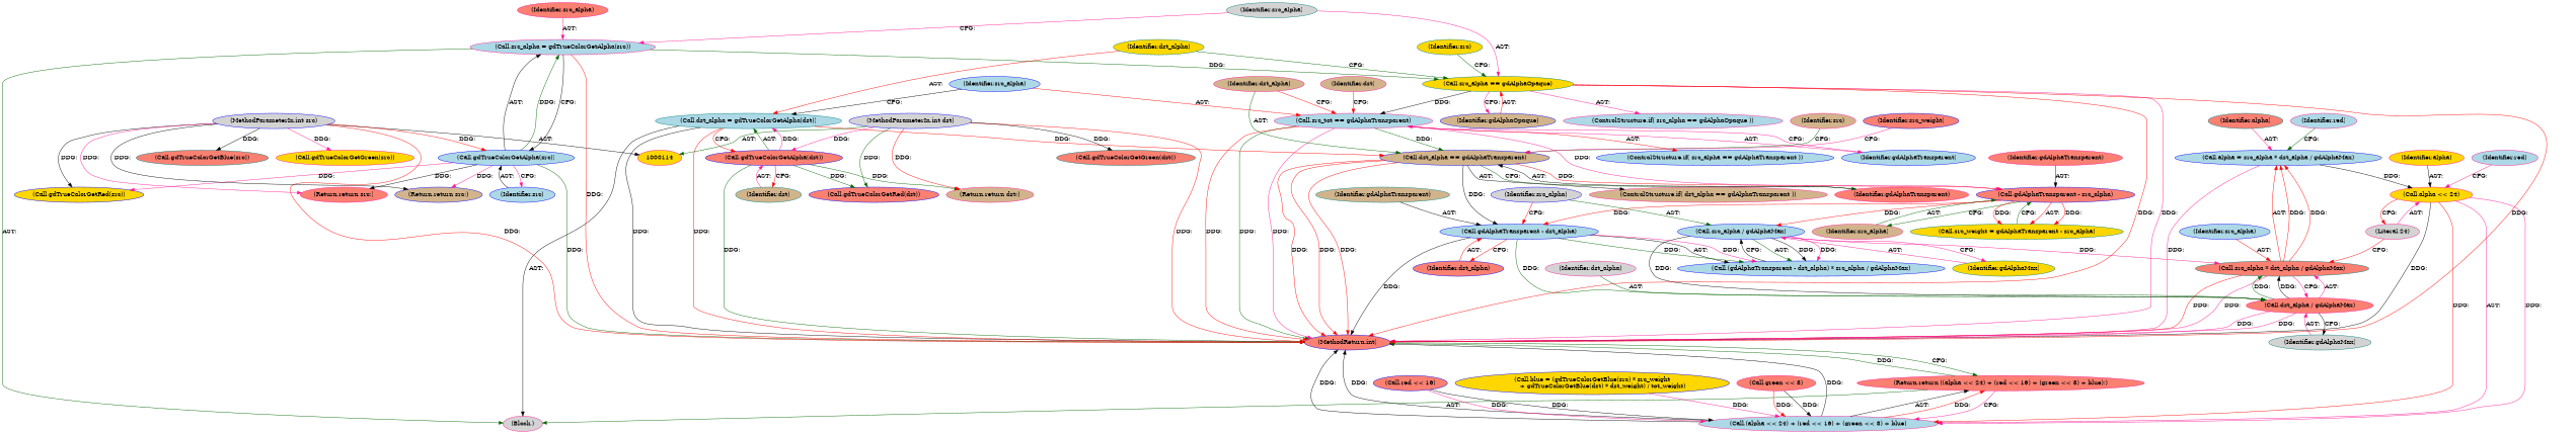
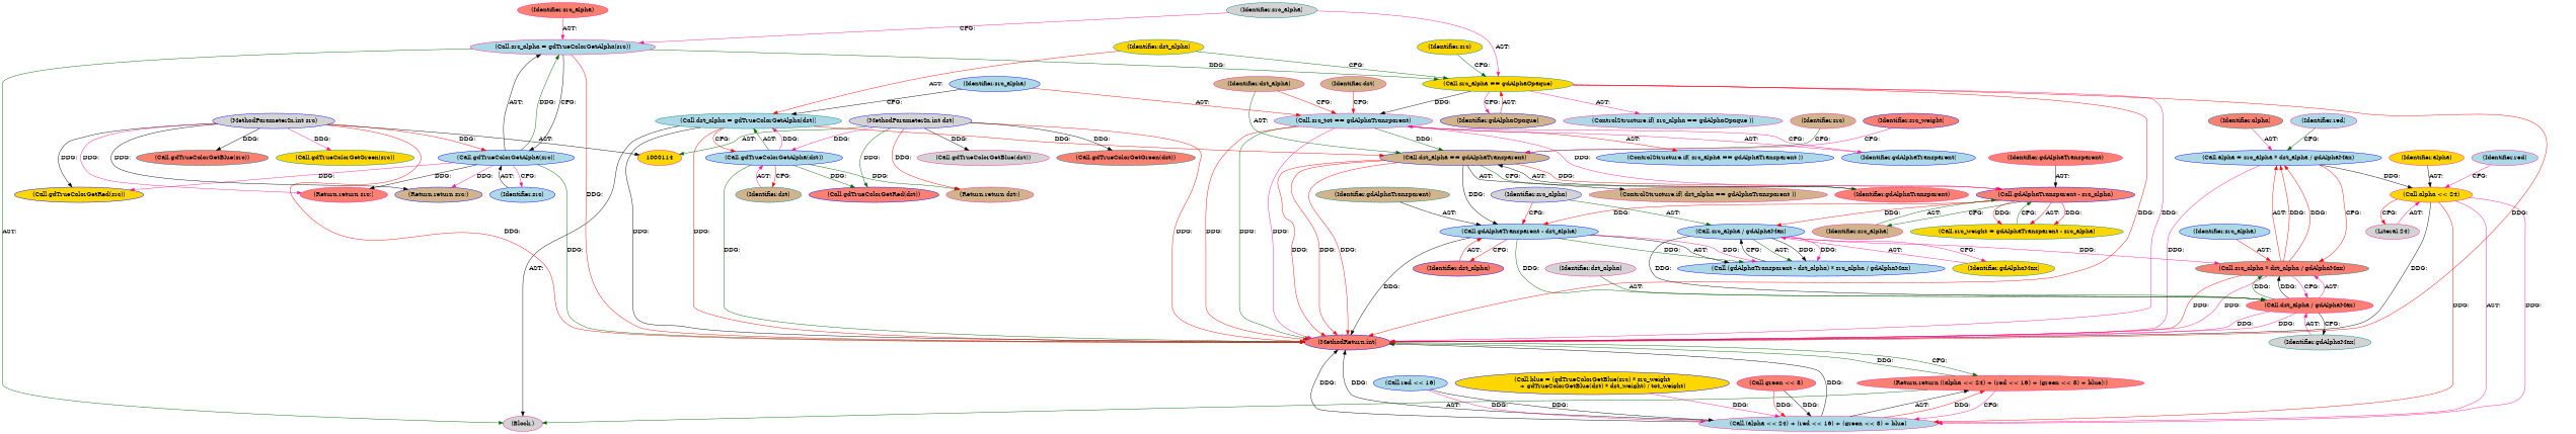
  digraph {
    node [color=deeppink fillcolor=lightblue style=filled]
    edge [color=red]
    n1 [color=blue label="(Call,alpha = src_alpha * dst_alpha / gdAlphaMax)"]
    n2 [color=teal fillcolor=salmon label="(Call,src_alpha * dst_alpha / gdAlphaMax)"]
    n3 [fillcolor=gold label="(Call,alpha << 24)"]
    n4 [color=blue fillcolor=salmon label="(MethodReturn,int)"]
    n5 [fillcolor=salmon label="(Call,dst_alpha / gdAlphaMax)"]
    n6 [label="(Call,(alpha << 24) + (red << 16) + (green << 8) + blue)"]
    n7 [fillcolor=lightgrey label="(Literal,24)"]
    n8 [fillcolor=lightgrey label="(Block,)"]
    n9 [fillcolor=salmon label="(Return,return ((alpha << 24) + (red << 16) + (green << 8) + blue);)"]
    n10 [color=teal fillcolor=lightgrey label="(Identifier,gdAlphaMax)"]
    n11 [color=blue label="(Call,src_alpha / gdAlphaMax)"]
    n12 [color=teal fillcolor=gold label="(Identifier,gdAlphaMax)"]
    n13 [color=blue label="(Call,(gdAlphaTransparent - dst_alpha) * src_alpha / gdAlphaMax)"]
    n14 [color=blue fillcolor=salmon label="(Call,gdAlphaTransparent - src_alpha)"]
    n15 [color=blue label="(Call,gdAlphaTransparent - dst_alpha)"]
    n16 [fillcolor=tan label="(Identifier,src_alpha)"]
    n17 [color=teal fillcolor=gold label="(Call,src_weight = gdAlphaTransparent - src_alpha)"]
    n18 [color=blue fillcolor=salmon label="(Identifier,dst_alpha)"]
    n19 [color=blue fillcolor=tan label="(Call,dst_alpha == gdAlphaTransparent)"]
    n20 [fillcolor=salmon label="(Identifier,gdAlphaTransparent)"]
    n21 [fillcolor=tan label="(ControlStructure,if( dst_alpha == gdAlphaTransparent ))"]
    n22 [color=teal label="(Call,dst_alpha = gdTrueColorGetAlpha(dst))"]
-   n23 [color=blue fillcolor=salmon label="(Call,gdTrueColorGetAlpha(dst))"]
+   n23 [color=blue label="(Call,gdTrueColorGetAlpha(dst))"]
    n24 [color=teal fillcolor=tan label="(Identifier,dst)"]
    n25 [fillcolor=tan label="(Return,return dst;)"]
    n26 [color=blue fillcolor=salmon label="(Call,gdTrueColorGetRed(dst))"]
    n27 [color=blue fillcolor=lightgrey label="(MethodParameterIn,int dst)"]
+   n28 [fillcolor=lightgrey label="(Call,gdTrueColorGetBlue(dst))"]
    n29 [color=teal fillcolor=salmon label="(Call,gdTrueColorGetGreen(dst))"]
    1000114 [fillcolor=gold]
    n31 [label="(Call,src_tot == gdAlphaTransparent)"]
    n32 [color=blue label="(ControlStructure,if( src_alpha == gdAlphaTransparent ))"]
    n33 [color=blue label="(Identifier,gdAlphaTransparent)"]
    n34 [color=teal fillcolor=gold label="(Call,src_alpha == gdAlphaOpaque)"]
    n35 [color=blue fillcolor=tan label="(Identifier,gdAlphaOpaque)"]
    n36 [label="(ControlStructure,if( src_alpha == gdAlphaOpaque ))"]
    n37 [label="(Call,src_alpha = gdTrueColorGetAlpha(src))"]
    n38 [color=blue label="(Call,gdTrueColorGetAlpha(src))"]
    n39 [color=blue fillcolor=gold label="(Call,gdTrueColorGetRed(src))"]
    n40 [color=blue fillcolor=tan label="(Return,return src;)"]
    n41 [color=blue label="(Identifier,src)"]
    n42 [fillcolor=salmon label="(Return,return src;)"]
    n43 [color=blue fillcolor=lightgrey label="(MethodParameterIn,int src)"]
    n44 [color=teal fillcolor=salmon label="(Call,gdTrueColorGetBlue(src))"]
-   n45 [fillcolor=gold label="(Call,gdTrueColorGetGreen(src))"]
-   n46 [color=blue fillcolor=salmon label="(Call,red << 16)"]
+   n45 [color=teal fillcolor=gold label="(Call,gdTrueColorGetGreen(src))"]
+   n46 [color=blue label="(Call,red << 16)"]
    n47 [color=teal fillcolor=salmon label="(Identifier,alpha)"]
    n48 [color=blue label="(Identifier,src_alpha)"]
    n49 [color=teal fillcolor=lightgrey label="(Identifier,src_alpha)"]
    n50 [fillcolor=lightgrey label="(Identifier,dst_alpha)"]
    n51 [fillcolor=salmon label="(Identifier,gdAlphaTransparent)"]
    n52 [fillcolor=tan label="(Identifier,src)"]
    n53 [fillcolor=salmon label="(Identifier,src_alpha)"]
    n54 [color=teal fillcolor=tan label="(Identifier,gdAlphaTransparent)"]
    n55 [color=teal fillcolor=gold label="(Identifier,dst_alpha)"]
    n56 [color=blue fillcolor=gold label="(Call,blue = (gdTrueColorGetBlue(src) * src_weight\n           + gdTrueColorGetBlue(dst) * dst_weight) / tot_weight)"]
    n57 [fillcolor=tan label="(Identifier,dst)"]
    n58 [fillcolor=gold label="(Identifier,alpha)"]
    n59 [color=blue label="(Identifier,src_alpha)"]
    n60 [label="(Identifier,red)"]
    n61 [fillcolor=tan label="(Identifier,dst_alpha)"]
    n62 [fillcolor=salmon label="(Call,green << 8)"]
    n63 [color=blue fillcolor=salmon label="(Identifier,src_weight)"]
    n64 [label="(Identifier,red)"]
    n65 [color=blue fillcolor=lightgrey label="(Identifier,src_alpha)"]
    n66 [color=teal fillcolor=gold label="(Identifier,src)"]
-   n7 -> n2 [label="CFG: "]
+   n1 -> n2 [label="CFG: "]
    n1 -> n3 [color=black label="DDG: "]
    n1 -> n4 [color=deeppink label="DDG: "]
    n2 -> n1 [label="AST: "]
    n2 -> n1 [label="DDG: "]
    n2 -> n1 [label="DDG: "]
    n2 -> n4 [label="DDG: "]
    n2 -> n4 [color=deeppink label="DDG: "]
    n2 -> n5 [color=deeppink label="CFG: "]
    n3 -> n4 [color=black label="DDG: "]
    n3 -> n6 [color=deeppink label="AST: "]
    n3 -> n6 [color=deeppink label="DDG: "]
    n3 -> n6 [label="DDG: "]
    n3 -> n7 [label="CFG: "]
    n4 -> n9 [color=darkgreen label="CFG: "]
    n5 -> n2 [color=deeppink label="AST: "]
    n5 -> n2 [color=darkgreen label="DDG: "]
    n5 -> n2 [color=black label="DDG: "]
    n5 -> n4 [color=deeppink label="DDG: "]
    n5 -> n4 [color=deeppink label="DDG: "]
    n5 -> n10 [color=black label="CFG: "]
    n6 -> n4 [color=black label="DDG: "]
    n6 -> n4 [color=black label="DDG: "]
    n6 -> n4 [color=black label="DDG: "]
    n6 -> n9 [color=black label="AST: "]
    n6 -> n9 [label="DDG: "]
    n7 -> n3 [color=deeppink label="AST: "]
    n9 -> n4 [color=darkgreen label="DDG: "]
    n9 -> n6 [color=deeppink label="CFG: "]
    n9 -> n8 [color=darkgreen label="AST: "]
    n10 -> n5 [color=deeppink label="AST: "]
    n11 -> n2 [color=deeppink label="DDG: "]
    n11 -> n5 [color=black label="DDG: "]
    n11 -> n12 [color=deeppink label="CFG: "]
    n11 -> n13 [color=darkgreen label="AST: "]
    n11 -> n13 [color=black label="DDG: "]
    n11 -> n13 [color=deeppink label="DDG: "]
    n12 -> n11 [color=deeppink label="AST: "]
    n13 -> n11 [color=black label="CFG: "]
    n14 -> n11 [label="DDG: "]
    n14 -> n15 [label="DDG: "]
    n14 -> n16 [color=darkgreen label="CFG: "]
    n14 -> n17 [label="AST: "]
    n14 -> n17 [label="DDG: "]
    n14 -> n17 [label="DDG: "]
    n15 -> n4 [color=black label="DDG: "]
    n15 -> n5 [color=darkgreen label="DDG: "]
    n15 -> n13 [color=black label="AST: "]
    n15 -> n13 [color=deeppink label="DDG: "]
    n15 -> n13 [color=darkgreen label="DDG: "]
    n15 -> n18 [label="CFG: "]
    n16 -> n14 [color=darkgreen label="AST: "]
    n17 -> n14 [color=darkgreen label="CFG: "]
    n18 -> n15 [label="AST: "]
    n19 -> n4 [label="DDG: "]
    n19 -> n4 [label="DDG: "]
    n19 -> n4 [label="DDG: "]
    n19 -> n14 [label="DDG: "]
    n19 -> n15 [color=black label="DDG: "]
    n19 -> n20 [color=darkgreen label="CFG: "]
    n19 -> n21 [color=black label="AST: "]
    n20 -> n19 [color=black label="AST: "]
    n22 -> n4 [color=black label="DDG: "]
    n22 -> n4 [label="DDG: "]
    n22 -> n8 [color=black label="AST: "]
    n22 -> n19 [label="DDG: "]
    n22 -> n23 [label="CFG: "]
    n23 -> n4 [color=darkgreen label="DDG: "]
    n23 -> n22 [color=darkgreen label="AST: "]
    n23 -> n22 [color=deeppink label="DDG: "]
    n23 -> n24 [label="CFG: "]
    n23 -> n25 [color=darkgreen label="DDG: "]
    n23 -> n26 [color=darkgreen label="DDG: "]
    n24 -> n23 [color=deeppink label="AST: "]
    n27 -> n4 [label="DDG: "]
    n27 -> n23 [color=deeppink label="DDG: "]
    n27 -> n25 [label="DDG: "]
    n27 -> n26 [color=darkgreen label="DDG: "]
+   n27 -> n28 [color=black label="DDG: "]
    n27 -> n29 [color=black label="DDG: "]
    n27 -> 1000114 [color=darkgreen label="AST: "]
    n31 -> n4 [color=darkgreen label="DDG: "]
    n31 -> n4 [color=deeppink label="DDG: "]
    n31 -> n4 [label="DDG: "]
    n31 -> n14 [color=deeppink label="DDG: "]
    n31 -> n19 [color=darkgreen label="DDG: "]
    n31 -> n32 [label="AST: "]
    n31 -> n33 [color=deeppink label="CFG: "]
    n33 -> n31 [color=deeppink label="AST: "]
    n34 -> n4 [color=deeppink label="DDG: "]
    n34 -> n4 [label="DDG: "]
    n34 -> n4 [label="DDG: "]
    n34 -> n31 [color=black label="DDG: "]
    n34 -> n35 [color=deeppink label="CFG: "]
    n34 -> n36 [color=deeppink label="AST: "]
    n35 -> n34 [label="AST: "]
    n37 -> n4 [label="DDG: "]
    n37 -> n8 [color=darkgreen label="AST: "]
    n37 -> n34 [color=darkgreen label="DDG: "]
    n37 -> n38 [color=black label="CFG: "]
    n38 -> n4 [color=darkgreen label="DDG: "]
    n38 -> n37 [color=black label="AST: "]
    n38 -> n37 [color=darkgreen label="DDG: "]
    n38 -> n39 [color=deeppink label="DDG: "]
    n38 -> n40 [color=deeppink label="DDG: "]
    n38 -> n41 [color=deeppink label="CFG: "]
    n38 -> n42 [color=black label="DDG: "]
    n41 -> n38 [color=black label="AST: "]
    n43 -> n4 [label="DDG: "]
    n43 -> 1000114 [color=black label="AST: "]
    n43 -> n38 [label="DDG: "]
    n43 -> n39 [color=black label="DDG: "]
    n43 -> n40 [color=black label="DDG: "]
    n43 -> n42 [color=deeppink label="DDG: "]
    n43 -> n44 [color=black label="DDG: "]
    n43 -> n45 [color=deeppink label="DDG: "]
    n46 -> n6 [color=black label="DDG: "]
    n46 -> n6 [color=deeppink label="DDG: "]
    n47 -> n1 [color=deeppink label="AST: "]
    n48 -> n22 [color=black label="CFG: "]
    n48 -> n31 [label="AST: "]
    n49 -> n34 [color=deeppink label="AST: "]
    n49 -> n37 [color=deeppink label="CFG: "]
    n50 -> n5 [color=darkgreen label="AST: "]
    n51 -> n14 [color=black label="AST: "]
    n52 -> n19 [color=darkgreen label="CFG: "]
    n53 -> n37 [color=deeppink label="AST: "]
    n54 -> n15 [color=black label="AST: "]
    n55 -> n22 [label="AST: "]
    n55 -> n34 [color=darkgreen label="CFG: "]
    n56 -> n6 [color=deeppink label="DDG: "]
    n57 -> n31 [label="CFG: "]
    n58 -> n3 [color=black label="AST: "]
    n59 -> n2 [label="AST: "]
    n60 -> n1 [color=darkgreen label="CFG: "]
    n61 -> n19 [color=darkgreen label="AST: "]
    n61 -> n31 [label="CFG: "]
    n62 -> n6 [color=black label="DDG: "]
    n62 -> n6 [label="DDG: "]
    n63 -> n19 [color=deeppink label="CFG: "]
    n64 -> n3 [color=deeppink label="CFG: "]
    n65 -> n11 [color=darkgreen label="AST: "]
    n65 -> n15 [label="CFG: "]
    n66 -> n34 [color=darkgreen label="CFG: "]
  }
